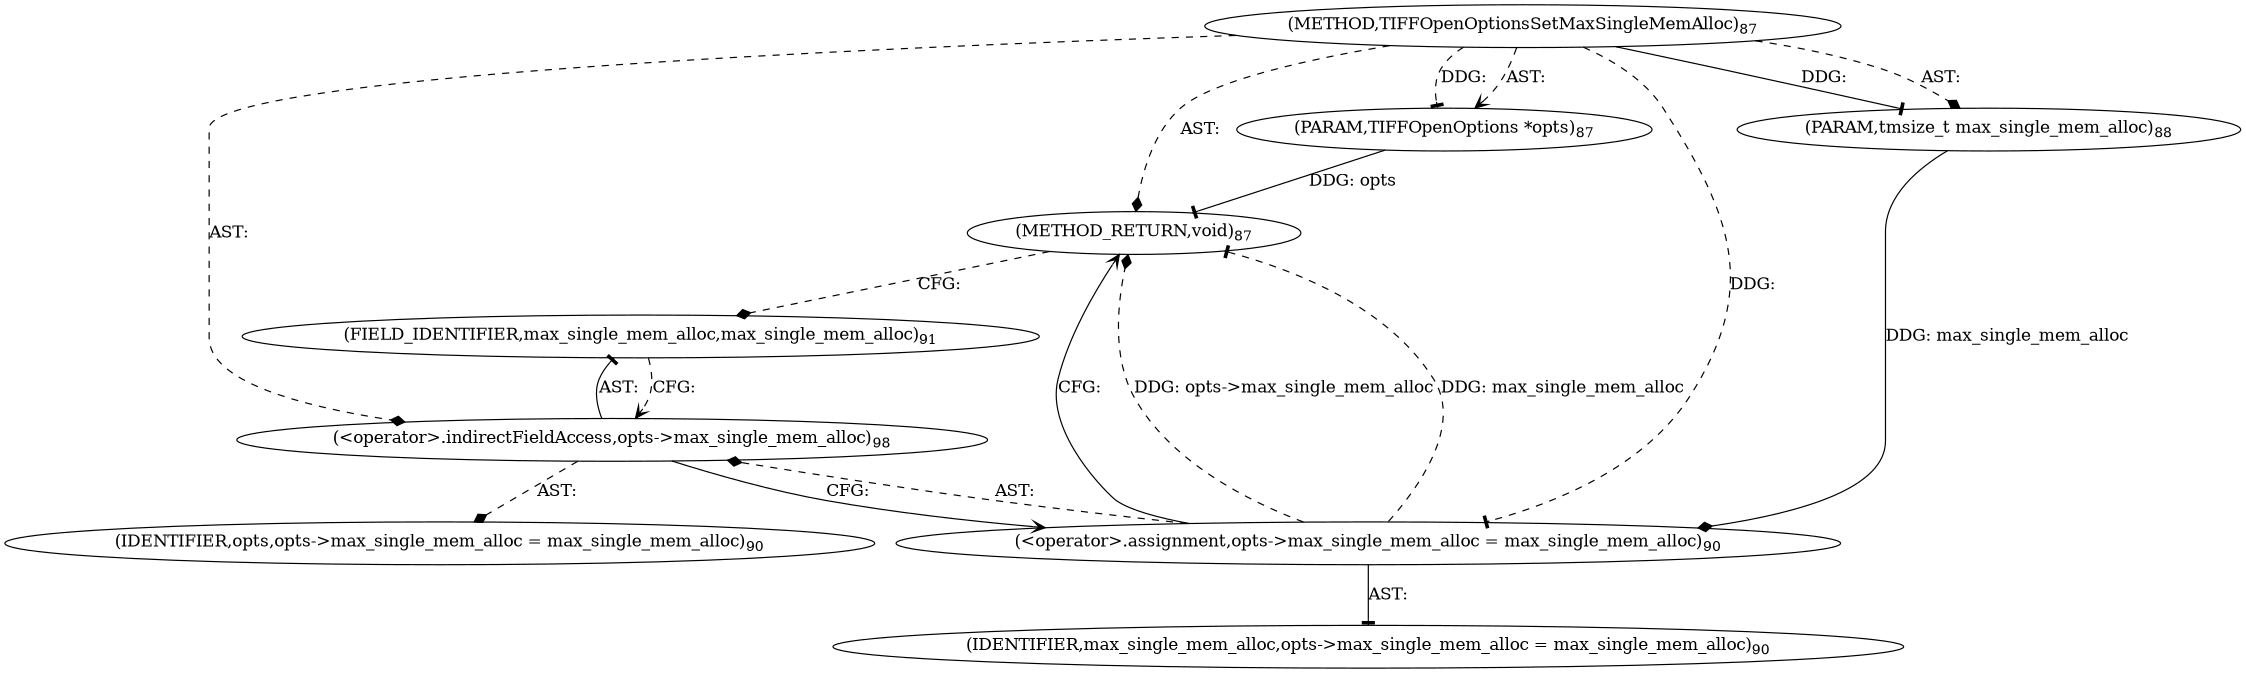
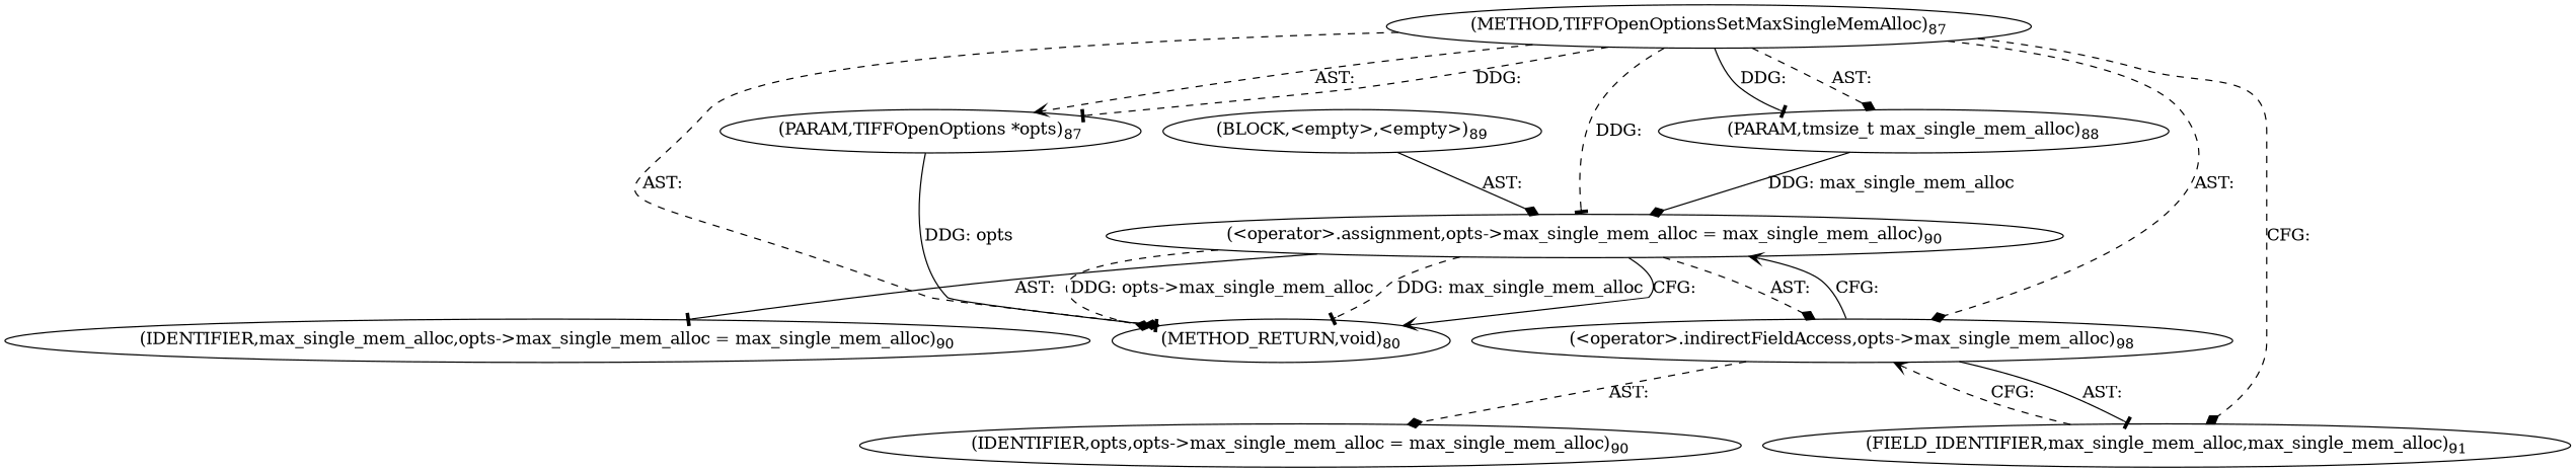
  digraph {
    edge [arrowhead=diamond style=dashed]
    n1 [label=<(METHOD,TIFFOpenOptionsSetMaxSingleMemAlloc)<SUB>87</SUB>>]
    n2 [label=<(PARAM,TIFFOpenOptions *opts)<SUB>87</SUB>>]
    n3 [label=<(PARAM,tmsize_t max_single_mem_alloc)<SUB>88</SUB>>]
    n4 [label=<(&lt;operator&gt;.assignment,opts-&gt;max_single_mem_alloc = max_single_mem_alloc)<SUB>90</SUB>>]
    n5 [label=<(FIELD_IDENTIFIER,max_single_mem_alloc,max_single_mem_alloc)<SUB>91</SUB>>]
-   n6 [label=<(METHOD_RETURN,void)<SUB>87</SUB>>]
+   n6 [label=<(METHOD_RETURN,void)<SUB>80</SUB>>]
    n7 [label=<(&lt;operator&gt;.indirectFieldAccess,opts-&gt;max_single_mem_alloc)<SUB>98</SUB>>]
+   n8 [label=<(BLOCK,&lt;empty&gt;,&lt;empty&gt;)<SUB>89</SUB>>]
    n9 [label=<(IDENTIFIER,max_single_mem_alloc,opts-&gt;max_single_mem_alloc = max_single_mem_alloc)<SUB>90</SUB>>]
    n10 [label=<(IDENTIFIER,opts,opts-&gt;max_single_mem_alloc = max_single_mem_alloc)<SUB>90</SUB>>]
    n1 -> n2 [arrowhead=vee label="AST: "]
    n1 -> n2 [arrowhead=tee label="DDG: "]
    n1 -> n3 [label="AST: "]
    n1 -> n3 [arrowhead=tee label="DDG: " style=solid]
    n1 -> n4 [arrowhead=tee label="DDG: "]
-   n6 -> n5 [label="CFG: "]
+   n1 -> n5 [label="CFG: "]
    n1 -> n6 [label="AST: "]
    n1 -> n7 [label="AST: "]
    n2 -> n6 [arrowhead=tee label="DDG: opts" style=solid]
    n3 -> n4 [label="DDG: max_single_mem_alloc" style=solid]
    n4 -> n6 [arrowhead=vee label="CFG: " style=solid]
    n4 -> n6 [label="DDG: opts-&gt;max_single_mem_alloc"]
    n4 -> n6 [arrowhead=tee label="DDG: max_single_mem_alloc"]
    n4 -> n7 [label="AST: "]
    n4 -> n9 [arrowhead=tee label="AST: " style=solid]
    n5 -> n7 [arrowhead=vee label="CFG: "]
    n7 -> n4 [arrowhead=vee label="CFG: " style=solid]
    n7 -> n5 [arrowhead=tee label="AST: " style=solid]
    n7 -> n10 [label="AST: "]
+   n8 -> n4 [label="AST: " style=solid]
  }
